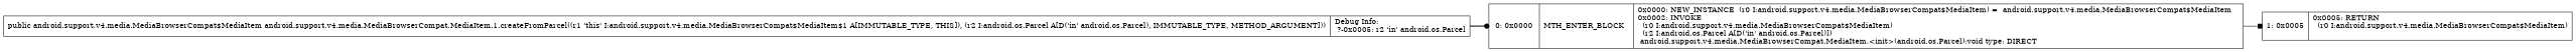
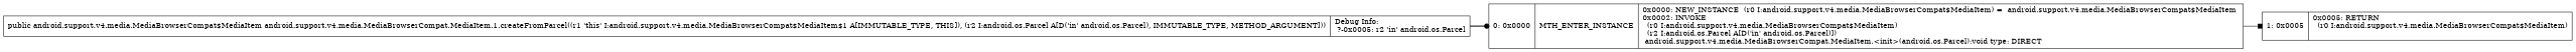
  digraph {
    rankdir=LR
    node [shape=record]
-   n1 [label="{0\:\ 0x0000|MTH_ENTER_BLOCK\l|0x0000: NEW_INSTANCE  (r0 I:android.support.v4.media.MediaBrowserCompat$MediaItem) =  android.support.v4.media.MediaBrowserCompat$MediaItem \l0x0002: INVOKE  \l  (r0 I:android.support.v4.media.MediaBrowserCompat$MediaItem)\l  (r2 I:android.os.Parcel A[D('in' android.os.Parcel)])\l android.support.v4.media.MediaBrowserCompat.MediaItem.\<init\>(android.os.Parcel):void type: DIRECT \l}"]
+   n1 [label="{0\:\ 0x0000|MTH_ENTER_INSTANCE\l|0x0000: NEW_INSTANCE  (r0 I:android.support.v4.media.MediaBrowserCompat$MediaItem) =  android.support.v4.media.MediaBrowserCompat$MediaItem \l0x0002: INVOKE  \l  (r0 I:android.support.v4.media.MediaBrowserCompat$MediaItem)\l  (r2 I:android.os.Parcel A[D('in' android.os.Parcel)])\l android.support.v4.media.MediaBrowserCompat.MediaItem.\<init\>(android.os.Parcel):void type: DIRECT \l}"]
    n2 [label="{1\:\ 0x0005|0x0005: RETURN  \l  (r0 I:android.support.v4.media.MediaBrowserCompat$MediaItem)\l \l}"]
    n3 [label="{public android.support.v4.media.MediaBrowserCompat$MediaItem android.support.v4.media.MediaBrowserCompat.MediaItem.1.createFromParcel((r1 'this' I:android.support.v4.media.MediaBrowserCompat$MediaItem$1 A[IMMUTABLE_TYPE, THIS]), (r2 I:android.os.Parcel A[D('in' android.os.Parcel), IMMUTABLE_TYPE, METHOD_ARGUMENT]))  | Debug Info:\l  ?\-0x0005: r2 'in' android.os.Parcel\l}"]
    n1 -> n2 [style=solid arrowhead=box]
    n3 -> n1 [style=bold arrowhead=dot]
  }
